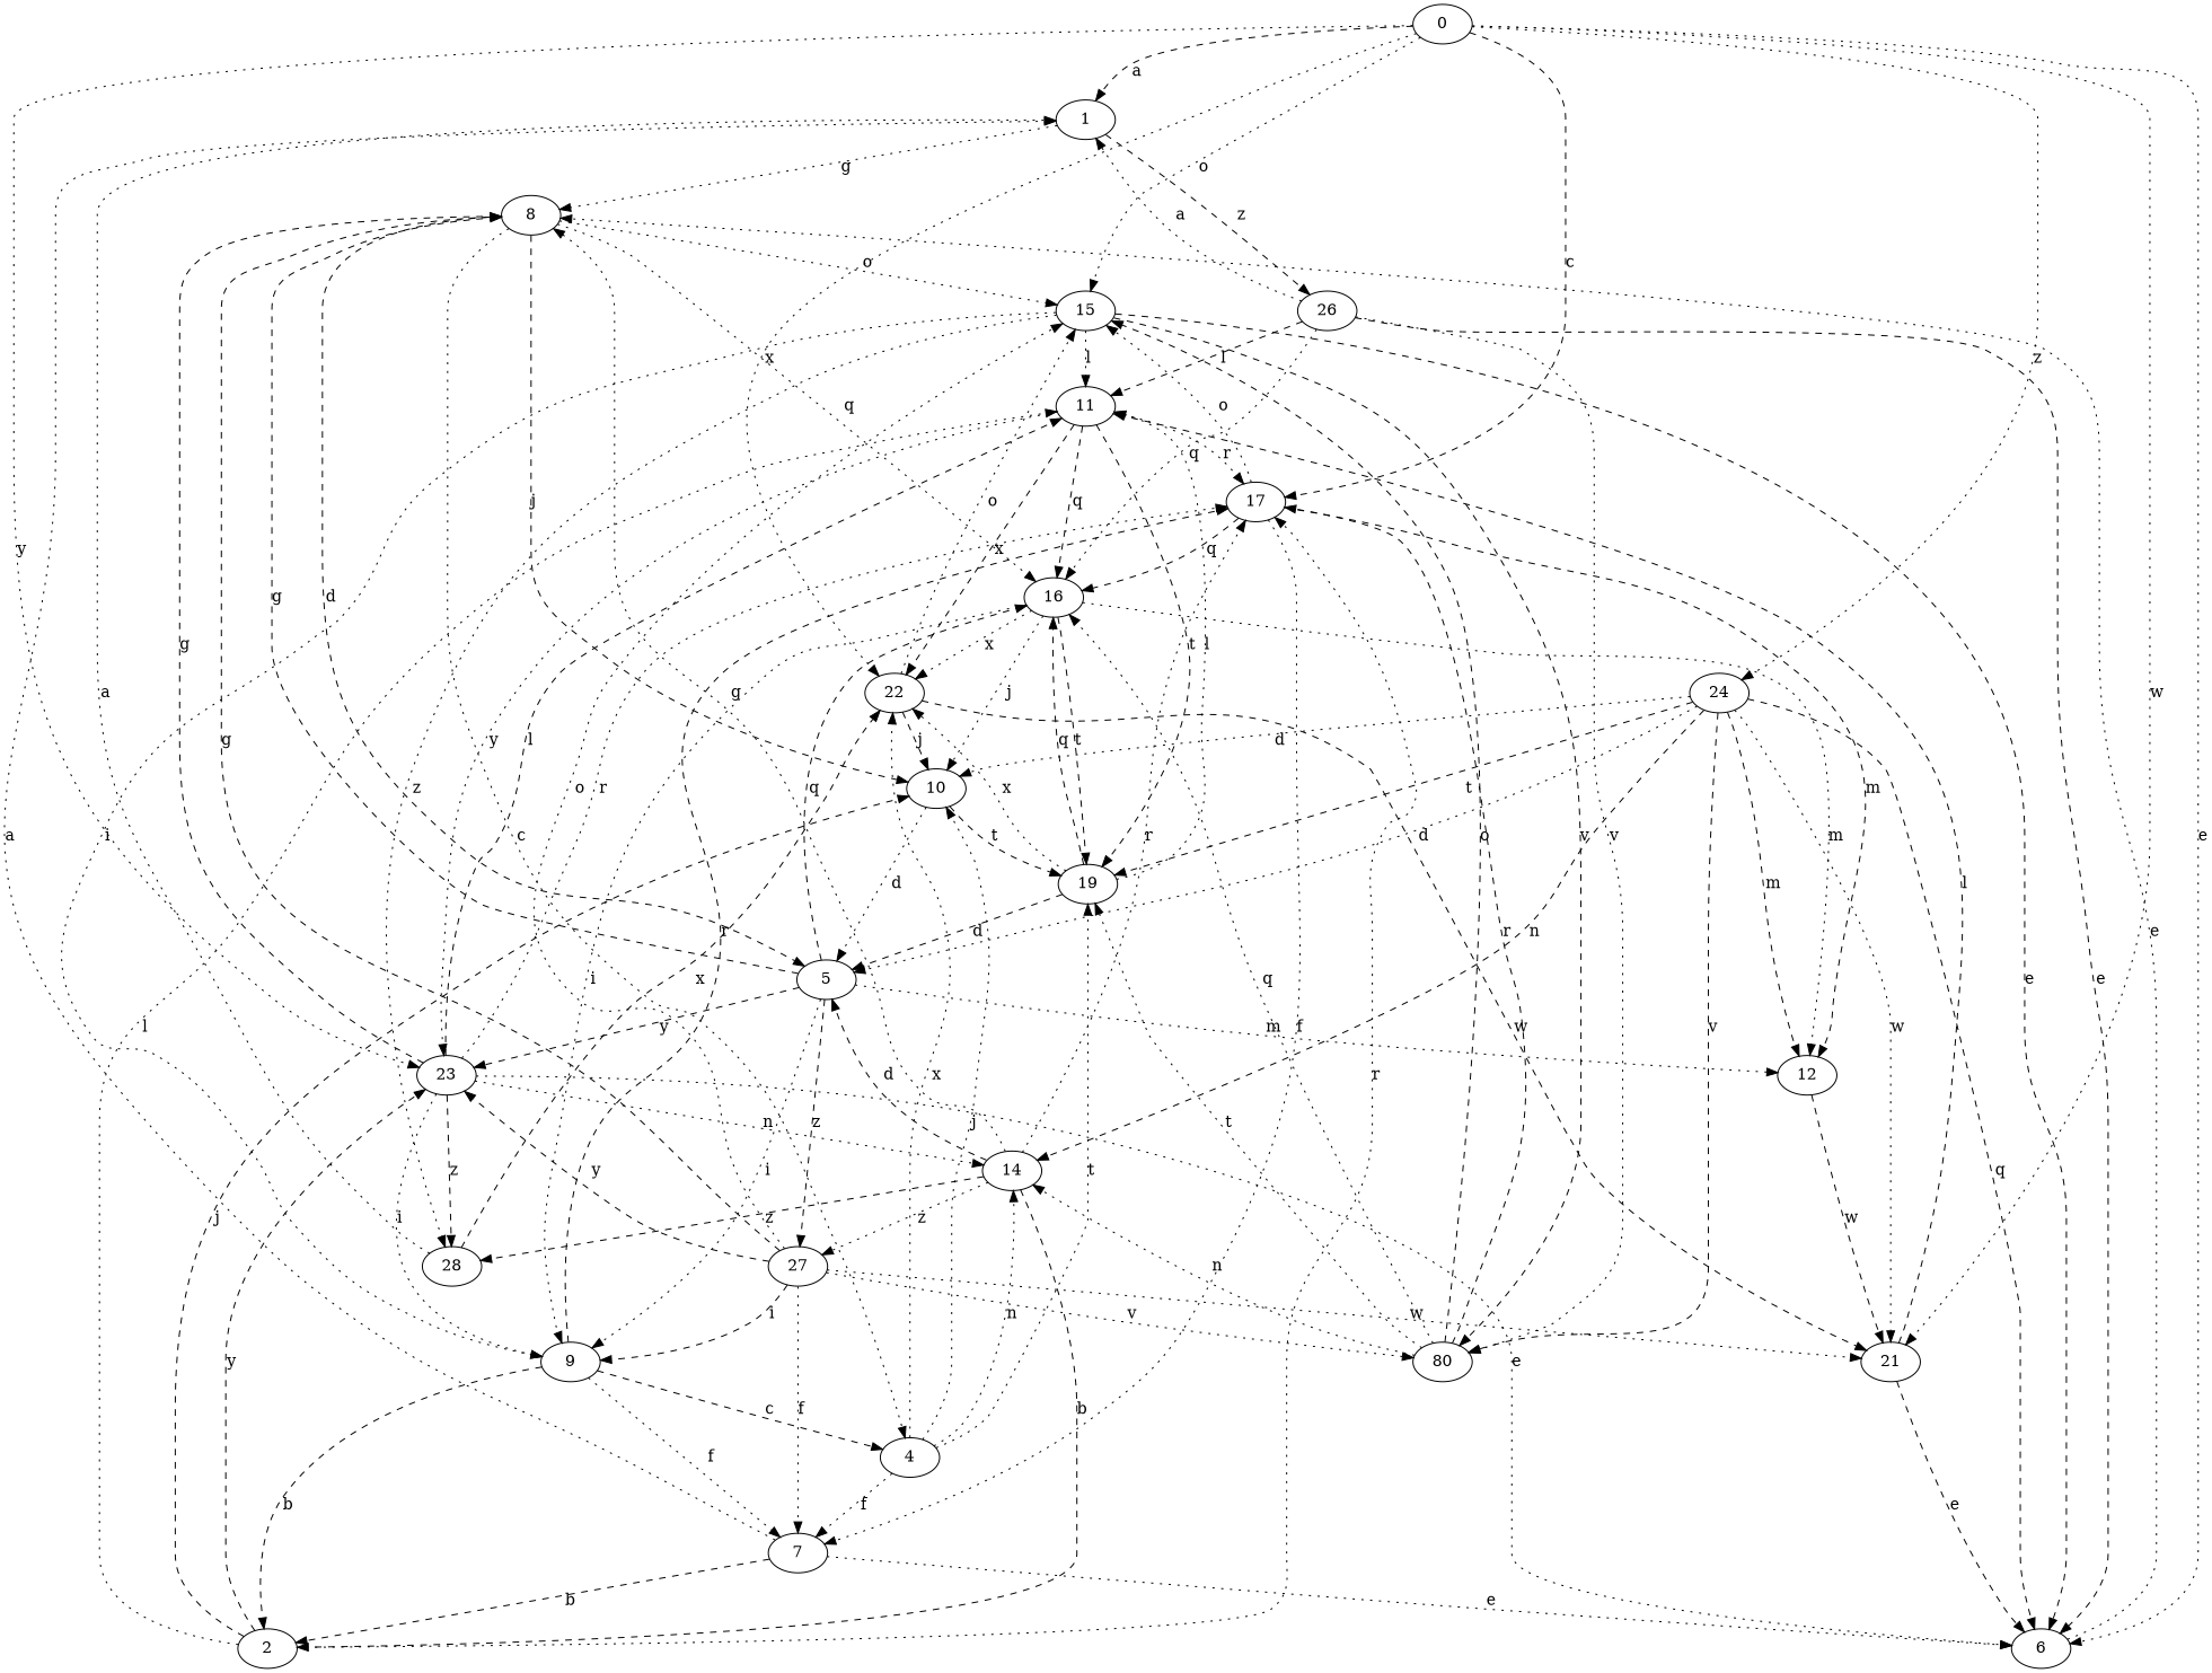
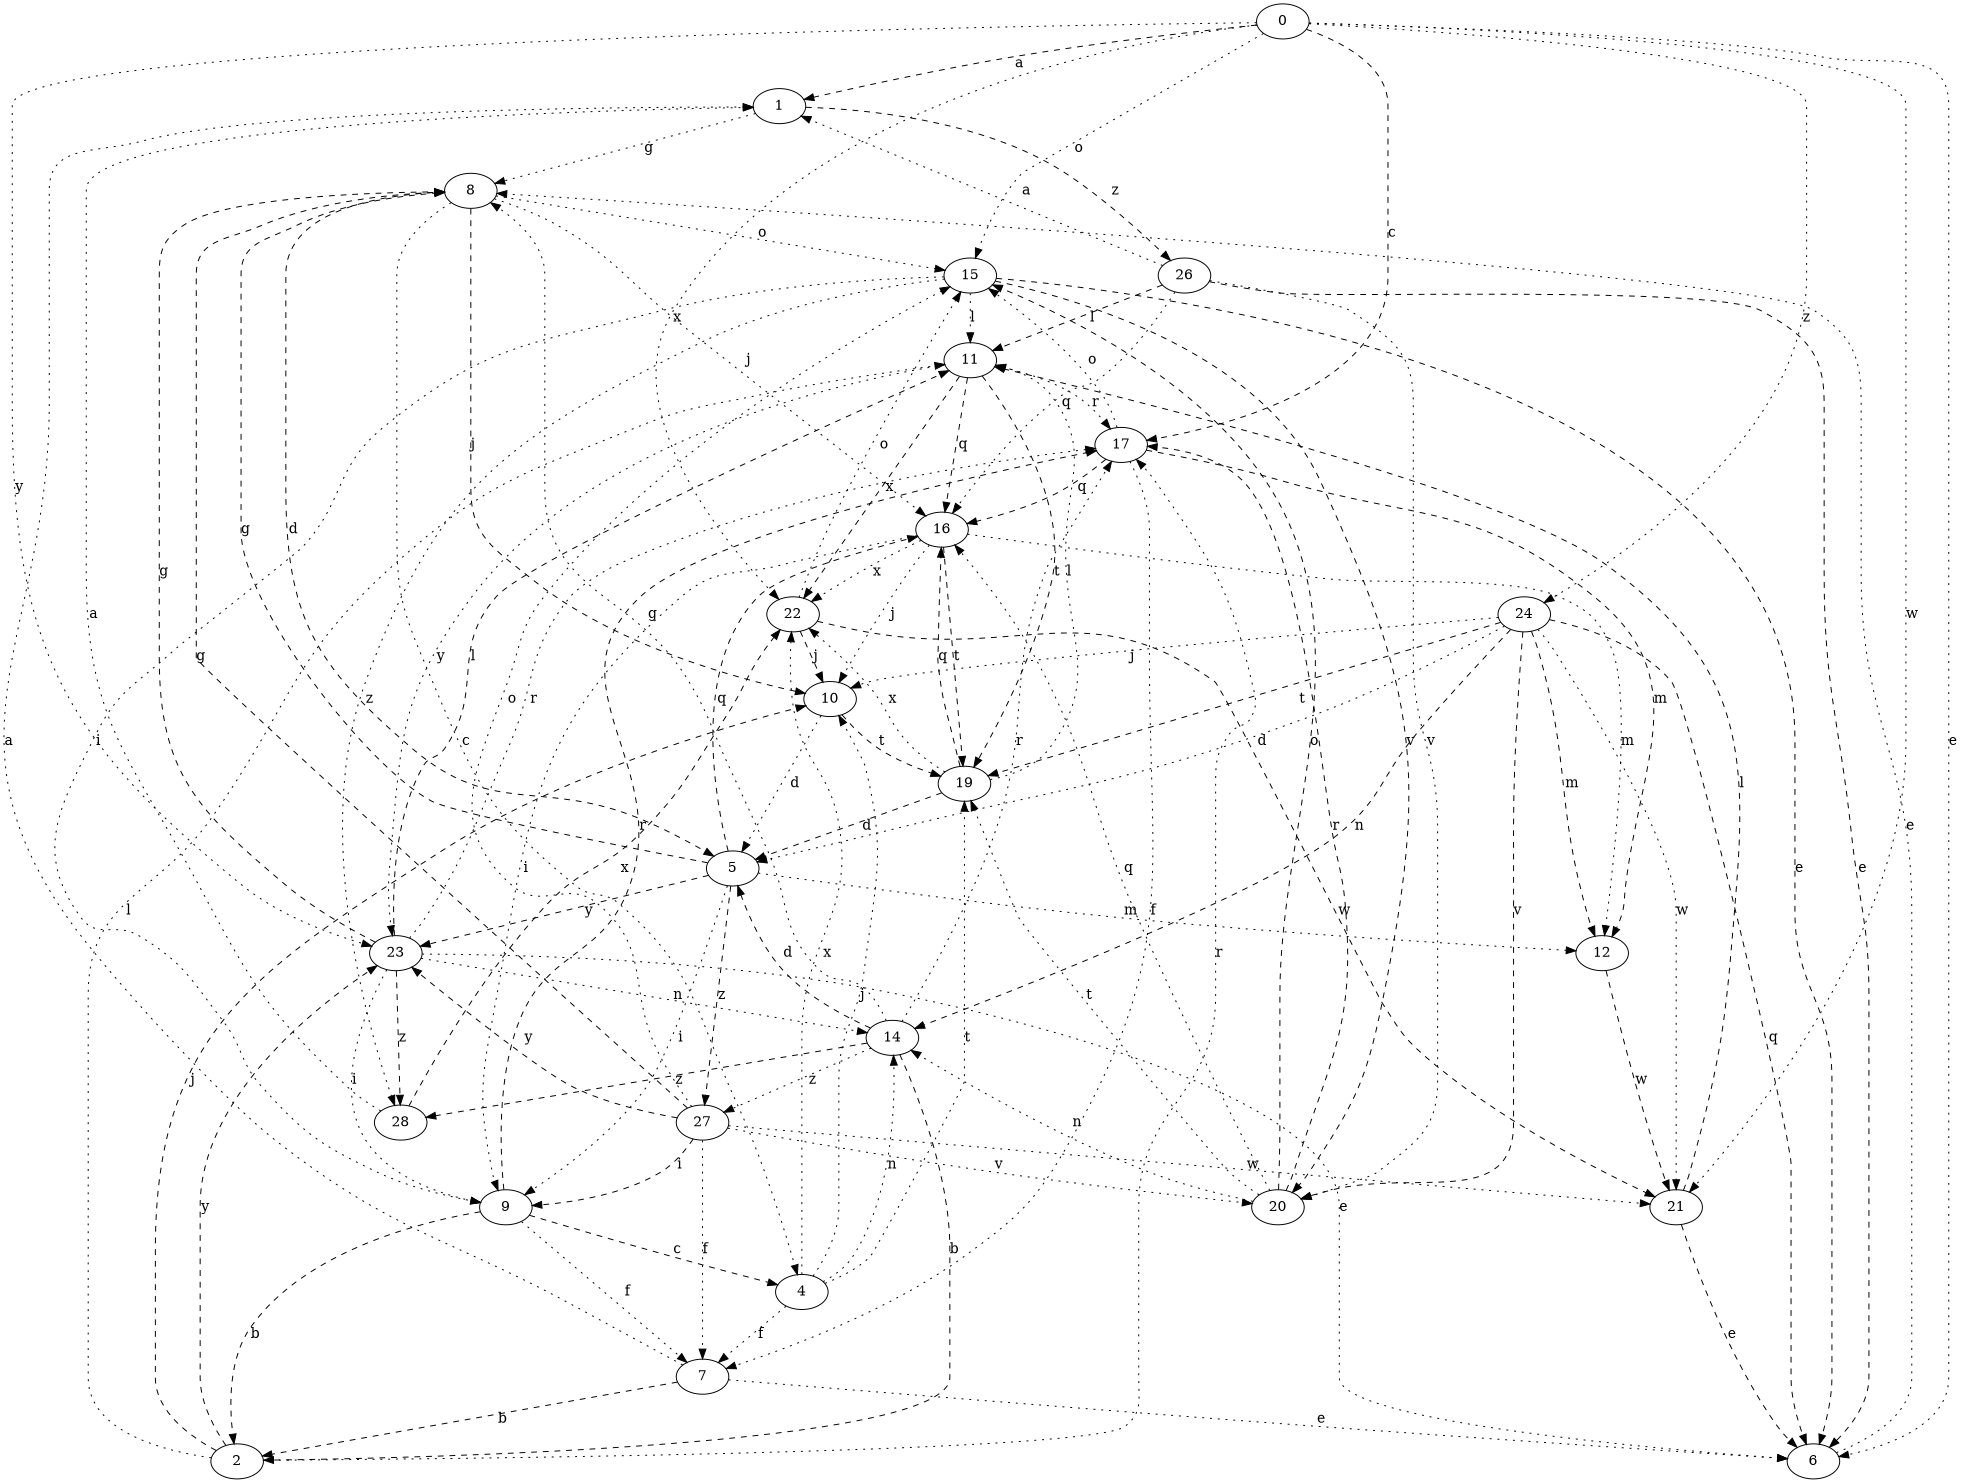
  strict digraph {
    edge [style=dotted]
    0
    1
    6
    15
    17
    21
    22
    23
    24
    8
    26
    11
    9
    28
-   20 [label=80]
+   20
    7
    12
    16
    10
    14
    19
    5
    4
    2
    27
    0 -> 1 [label=a style=dashed]
    0 -> 6 [label=e]
    0 -> 15 [label=o]
    0 -> 17 [label=c style=dashed]
    0 -> 21 [label=w]
    0 -> 22 [label=x]
    0 -> 23 [label=y]
    0 -> 24 [label=z]
    1 -> 8 [label=g]
    1 -> 26 [label=z style=dashed]
    6 -> 8 [label=e]
    15 -> 6 [label=e style=dashed]
    15 -> 11 [label=l]
    15 -> 9 [label=i]
    15 -> 28 [label=z]
    15 -> 20 [label=v style=dashed]
    17 -> 15 [label=o]
    17 -> 7 [label=f]
    17 -> 12 [label=m style=dashed]
    17 -> 16 [label=q style=dashed]
    21 -> 6 [label=e style=dashed]
    21 -> 11 [label=l style=dashed]
    22 -> 15 [label=o]
    22 -> 21 [label=w style=dashed]
    22 -> 10 [label=j style=dashed]
    23 -> 6 [label=e]
    23 -> 17 [label=r]
    23 -> 8 [label=g style=dashed]
    23 -> 11 [label=l style=dashed]
    23 -> 9 [label=i]
    23 -> 28 [label=z style=dashed]
    23 -> 14 [label=n]
    24 -> 6 [label=q style=dashed]
    24 -> 21 [label=w]
    24 -> 20 [label=v style=dashed]
    24 -> 12 [label=m style=dashed]
-   24 -> 10 [label=d]
+   24 -> 10 [label=j]
    24 -> 14 [label=n style=dashed]
    24 -> 19 [label=t style=dashed]
    24 -> 5 [label=d]
    8 -> 15 [label=o]
-   8 -> 16 [label=q]
+   8 -> 16 [label=j]
    8 -> 10 [label=j style=dashed]
    8 -> 5 [label=d style=dashed]
    8 -> 4 [label=c]
    26 -> 1 [label=a]
    26 -> 6 [label=e style=dashed]
    26 -> 11 [label=l style=dashed]
    26 -> 20 [label=v]
    26 -> 16 [label=q]
    11 -> 17 [label=r]
    11 -> 22 [label=x style=dashed]
    11 -> 23 [label=y]
    11 -> 16 [label=q style=dashed]
    11 -> 19 [label=t style=dashed]
    9 -> 17 [label=r style=dashed]
    9 -> 7 [label=f]
    9 -> 4 [label=c style=dashed]
    9 -> 2 [label=b style=dashed]
    28 -> 1 [label=a]
    28 -> 22 [label=x style=dashed]
    20 -> 15 [label=o style=dashed]
    20 -> 17 [label=r style=dashed]
    20 -> 16 [label=q]
    20 -> 14 [label=n]
    20 -> 19 [label=t]
    7 -> 1 [label=a]
    7 -> 6 [label=e]
    7 -> 2 [label=b style=dashed]
    12 -> 21 [label=w style=dashed]
    16 -> 22 [label=x]
    16 -> 9 [label=i]
    16 -> 12 [label=m]
    16 -> 10 [label=j]
    16 -> 19 [label=t style=dashed]
    10 -> 19 [label=t style=dashed]
    10 -> 5 [label=d]
    14 -> 17 [label=r]
    14 -> 8 [label=g]
    14 -> 28 [label=z style=dashed]
    14 -> 5 [label=d style=dashed]
    14 -> 2 [label=b style=dashed]
    14 -> 27 [label=z]
    19 -> 22 [label=x]
    19 -> 11 [label=l]
    19 -> 16 [label=q style=dashed]
    19 -> 5 [label=d style=dashed]
    5 -> 23 [label=y style=dashed]
    5 -> 8 [label=g style=dashed]
    5 -> 9 [label=i]
    5 -> 12 [label=m]
    5 -> 16 [label=q style=dashed]
    5 -> 27 [label=z style=dashed]
    4 -> 22 [label=x]
    4 -> 7 [label=f]
    4 -> 10 [label=j]
    4 -> 14 [label=n]
    4 -> 19 [label=t]
    2 -> 17 [label=r]
    2 -> 23 [label=y style=dashed]
    2 -> 11 [label=l]
    2 -> 10 [label=j style=dashed]
    27 -> 15 [label=o]
    27 -> 21 [label=w]
    27 -> 23 [label=y style=dashed]
    27 -> 8 [label=g style=dashed]
    27 -> 9 [label=i style=dashed]
    27 -> 20 [label=v]
    27 -> 7 [label=f]
  }
